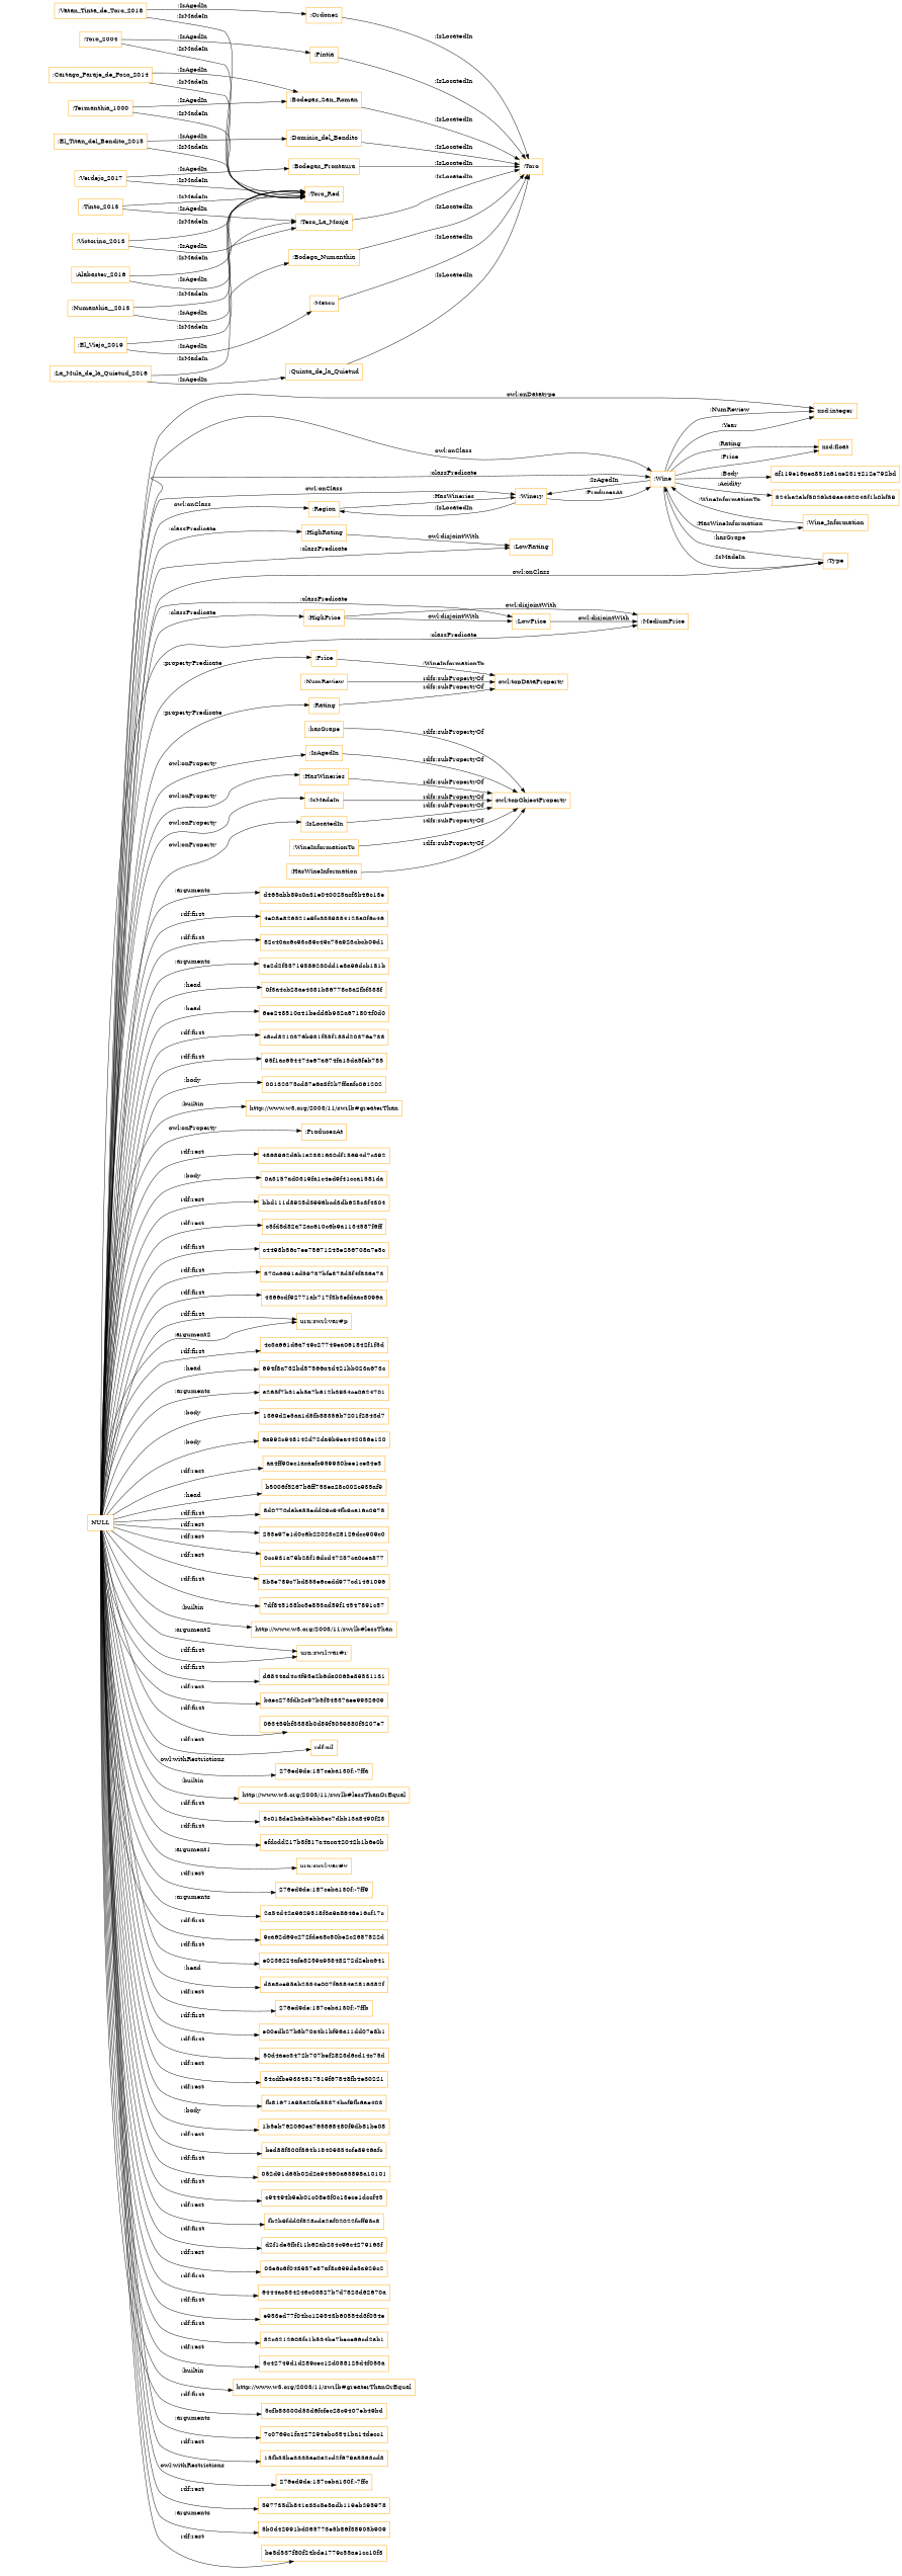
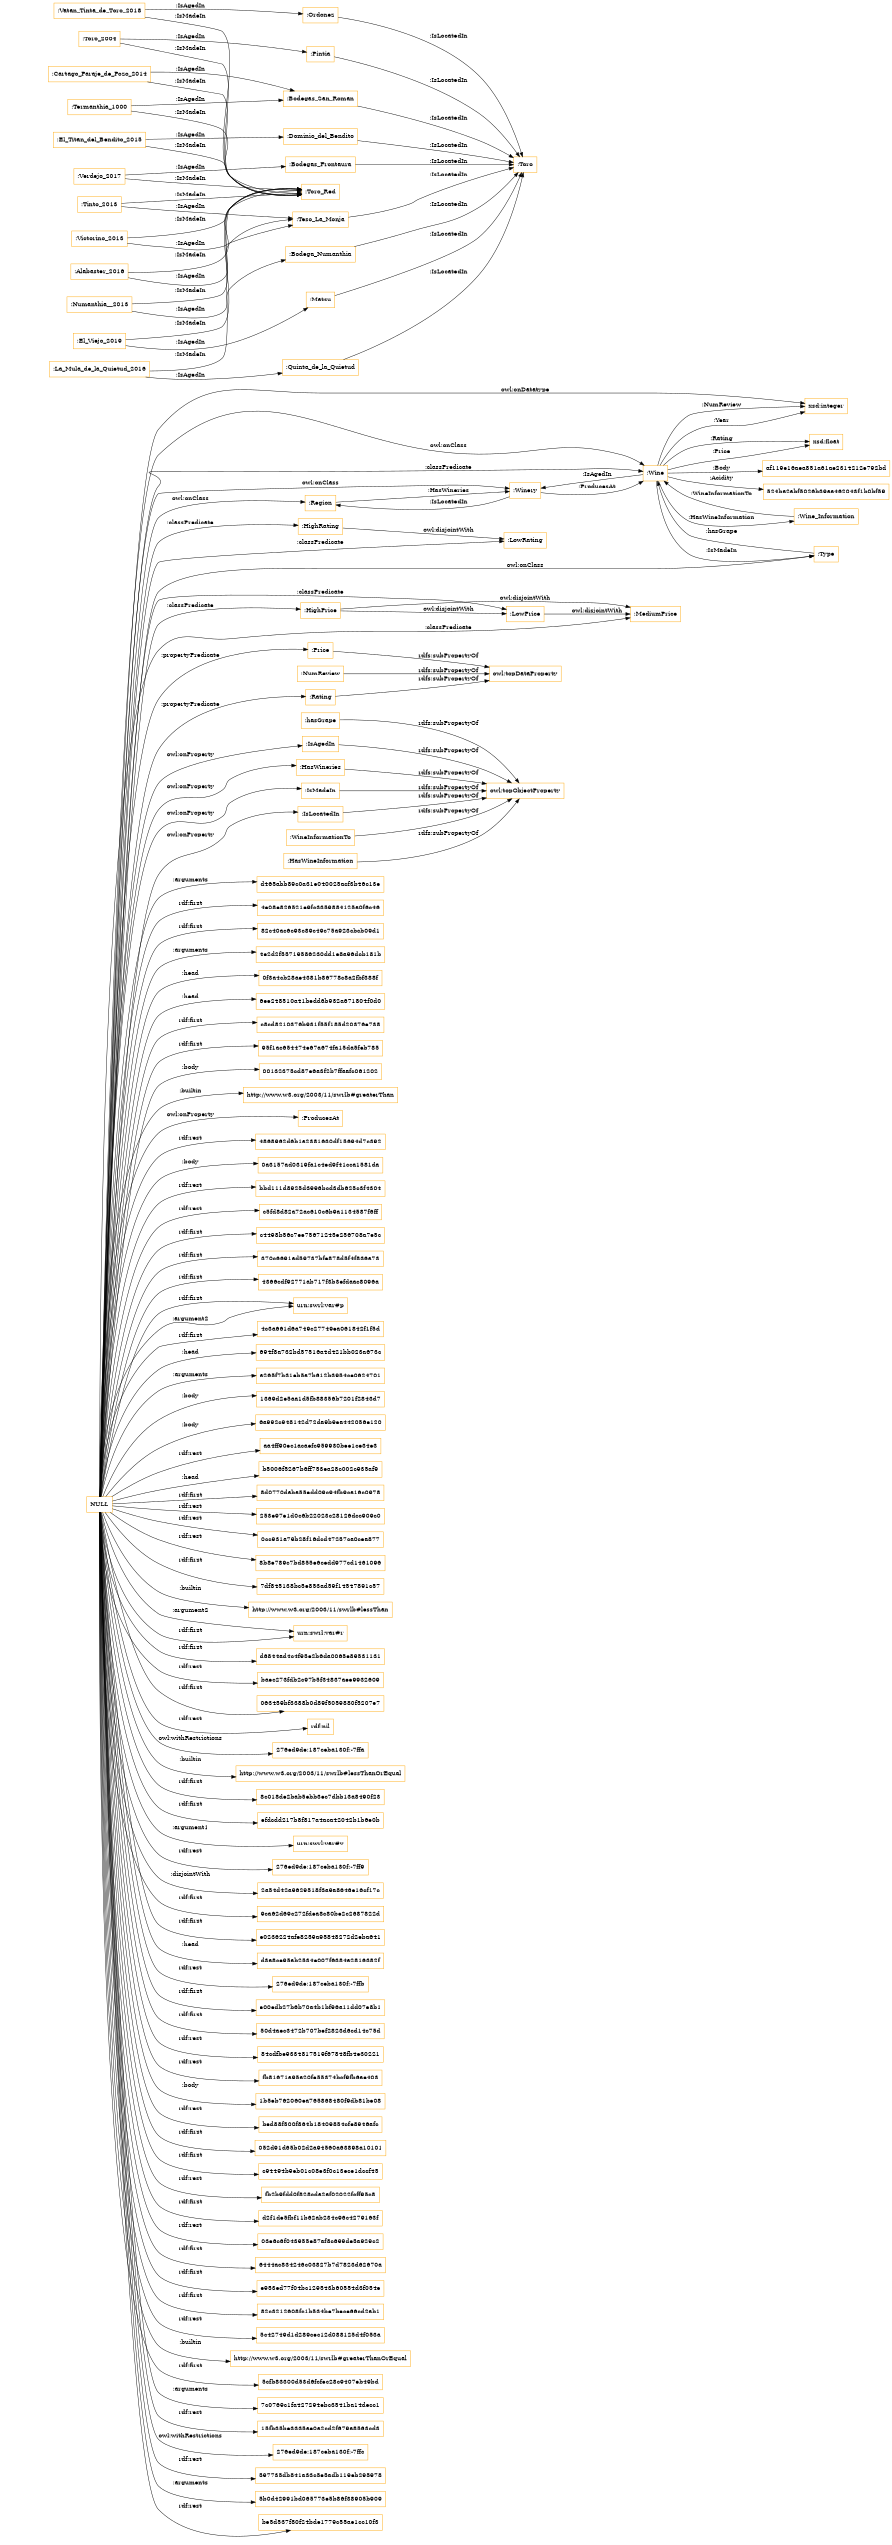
  digraph {
    rankdir=LR
    node [color=orange shape=rectangle]
    ":Region"
    ":Winery"
    ":Wine"
    ":HighRating"
    ":LowRating"
    ":Wine_Information"
    ":Type"
    "xsd:integer"
    "xsd:float"
    af119e16aea851a61ae2314212e792bd
    "524ba2abf5026b39aa462043f1b0bf59"
    ":LowPrice"
    ":MediumPrice"
    ":HighPrice"
    ":Vatan_Tinta_de_Toro_2018"
    ":Ordonez"
    ":Toro_Red"
    ":Toro"
    ":HasWineInformation"
    "owl:topObjectProperty"
    ":Toro_2004"
    ":Pintia"
    ":Bodegas_San_Roman"
    ":El_Titan_del_Bendito_2015"
    ":Dominio_del_Bendito"
    ":hasGrape"
    ":Bodegas_Frontaura"
    ":Teso_La_Monja"
    ":Tinto_2013"
    ":Bodega_Numanthia"
    ":Price"
    "owl:topDataProperty"
    ":NumReview"
    ":Matsu"
    ":Victorino_2013"
    ":Cartago_Paraje_de_Pozo_2014"
    ":IsAgedIn"
    NULL
    d465abb89c0a31e040025acf3b46c13e
    "4e08e826521e9fc3359884125a0f6c46"
    "82c40ac6c93c89c49c75a923cbcb09d1"
    "4e2d2f55719586230dd1e8a96dcb181b"
    "0f3a4cb28ae4381b86778c8a2fbf388f"
    "6ee248510a41bedd6b932a671804f0d0"
    c8cd8210376b931f55f185d20376e738
    "95f1ac654474e67a674fa15da5feb785"
    "00132375cd87e6a3f2b7ffaafc061202"
    "http://www.w3.org/2003/11/swrlb#greaterThan"
    ":ProducesAt"
    "4868962d6b1a2381630df15694d7c392"
    "0a3157ad0319fa1c4ed9f41cca1581da"
    bbd111d8925d3996bcd3db625c3f4304
    c5fd8d82a72ac610c6b9a1134587f6ff
    c4498b56c7ee75671245e256708a7e5c
    "370c6691ad59737bfe878d5f4f836a73"
    "4366cdf92771ab717f3b3efdaac8096a"
    "urn:swrl:var#p"
    "4c3a661d6a749c27749ea061842f1f5d"
    ":HasWineries"
-   "694f8a732bd57566a4d421bb023a673c"
+   "694f8a732bd57566a4d421bb023a673c" [label="694f8a732bd57516a4d421bb023a673c"]
    a265f7b31eb5a7b612b3954ce0624701
    "1369d2e5aa1d5fb88356b7201f2843d7"
    "6a992c948142d72da9b9ea442056e120"
    aa4ff90ec1acaefc959930bee1ce34e3
    b5006f5267b6ff753ea28c002c935af9
    "8d0770daba55edd09c94fb9ca16c0978"
    "253e97e1d0c6b22023c28126dcc909c0"
    "0cc931a79b28f16dcd47257ca0cea877"
    "8b8e789c7bd855e6cedd977cd1461096"
    "7df845138bc5e853ad59f14547891c57"
    "http://www.w3.org/2003/11/swrlb#lessThan"
    "urn:swrl:var#r"
    d6844ad4c4f95e2b6da0065e89531131
    baec273fdb2c97b5f34837aee9932609
    "063459bf3388b0d89f5059880f5207e7"
    "rdf:nil"
    "276ed9de:187ceba130f:-7ffa"
    "http://www.w3.org/2003/11/swrlb#lessThanOrEqual"
    "8c018de2bab5ebb3ec7dbb13a8490f23"
    n80 [label=efdcdd217b8f817a4aca42042b1b6e0b]
    "urn:swrl:var#v"
    "276ed9de:187ceba130f:-7ff9"
    "2a54d42a9629518f3a9a8646e16cf17c"
    "9ca62d69c272fdea8c80be2c2687822d"
    e0236224afe8259a95848272d2eba641
    d3a8ce95ab2534e007f6384a2816382f
    "276ed9de:187ceba130f:-7ffb"
    e00edb27b6b70a4b1bf96a11dd07e8b1
    "50d4aec3472b707bef2823d6cd14c75d"
    "84cdfbe9334817519f67848fb4e30221"
    fb81671a95a20fe55374bcf9fb6ae403
    "1b5eb762060ea765868480f9db81be08"
    bed88f500f864b18409854cfe8946afc
    "052d91d65b02d2a94560a63898a10101"
    c94494b9eb01c08e3f0c13ece1dccf45
    fb2b9fdd0f828cda2af02022fcff95c8
    d2f1de5fbf11b62ab234c96c4279163f
-   "03e6c6f043955e87af8c699de5a929c2" [label="03e6c6f043957e87af8c699de5a929c2"]
+   "03e6c6f043955e87af8c699de5a929c2"
    ":Rating"
    "6444ac834246c03827b7d7823d62670a"
    e953ed77f04bc129543b60554d3f054e
    ":IsMadeIn"
    "82c3212608fc1b534be7bece66cd2ab1"
    ":IsLocatedIn"
    "5c42749d1d289cec12d088125d4f053a"
    "http://www.w3.org/2003/11/swrlb#greaterThanOrEqual"
    "5cfb83300d53d6fcfec28c9407eb49bd"
    "7c0769c1fa427294ebc3541ba14decc1"
    "15fb35be3335ae0a2cd2f679a8563cd3"
    "276ed9de:187ceba130f:-7ffc"
    "597735db841a33c5e5adb119eb295978"
    "5b0d42991bd065773e5b86f38905b909"
    be5d537f80f24bde1779c55ae1cc10f3
    ":Quinta_de_la_Quietud"
    n115 [label=":Termanthia_1000"]
    ":La_Mula_de_la_Quietud_2016"
    ":Numanthia__2013"
    ":WineInformationTo"
    ":Verdejo_2017"
    ":Alabaster_2016"
    ":El_Viejo_2019"
    ":Region" -> ":Winery" [label=":HasWineries"]
    ":Winery" -> ":Region" [label=":IsLocatedIn"]
    ":Winery" -> ":Wine" [label=":ProducesAt"]
    ":Wine" -> ":Winery" [label=":IsAgedIn"]
    ":Wine" -> ":Wine_Information" [label=":HasWineInformation"]
    ":Wine" -> ":Type" [label=":IsMadeIn"]
    ":Wine" -> "xsd:integer" [label=":NumReview"]
    ":Wine" -> "xsd:integer" [label=":Year"]
    ":Wine" -> "xsd:float" [label=":Price"]
    ":Wine" -> "xsd:float" [label=":Rating"]
    ":Wine" -> af119e16aea851a61ae2314212e792bd [label=":Body"]
    ":Wine" -> "524ba2abf5026b39aa462043f1b0bf59" [label=":Acidity"]
    ":HighRating" -> ":LowRating" [label="owl:disjointWith"]
    ":Wine_Information" -> ":Wine" [label=":WineInformationTo"]
    ":Type" -> ":Wine" [label=":hasGrape"]
    ":LowPrice" -> ":MediumPrice" [label="owl:disjointWith"]
    ":HighPrice" -> ":LowPrice" [label="owl:disjointWith"]
    ":HighPrice" -> ":MediumPrice" [label="owl:disjointWith"]
    ":Vatan_Tinta_de_Toro_2018" -> ":Ordonez" [label=":IsAgedIn"]
    ":Vatan_Tinta_de_Toro_2018" -> ":Toro_Red" [label=":IsMadeIn"]
    ":Ordonez" -> ":Toro" [label=":IsLocatedIn"]
    ":HasWineInformation" -> "owl:topObjectProperty" [label="rdfs:subPropertyOf"]
    ":Toro_2004" -> ":Toro_Red" [label=":IsMadeIn"]
    ":Toro_2004" -> ":Pintia" [label=":IsAgedIn"]
    ":Pintia" -> ":Toro" [label=":IsLocatedIn"]
    ":Bodegas_San_Roman" -> ":Toro" [label=":IsLocatedIn"]
    ":El_Titan_del_Bendito_2015" -> ":Toro_Red" [label=":IsMadeIn"]
    ":El_Titan_del_Bendito_2015" -> ":Dominio_del_Bendito" [label=":IsAgedIn"]
    ":Dominio_del_Bendito" -> ":Toro" [label=":IsLocatedIn"]
    ":hasGrape" -> "owl:topObjectProperty" [label="rdfs:subPropertyOf"]
    ":Bodegas_Frontaura" -> ":Toro" [label=":IsLocatedIn"]
    ":Teso_La_Monja" -> ":Toro" [label=":IsLocatedIn"]
    ":Tinto_2013" -> ":Toro_Red" [label=":IsMadeIn"]
    ":Tinto_2013" -> ":Teso_La_Monja" [label=":IsAgedIn"]
    ":Bodega_Numanthia" -> ":Toro" [label=":IsLocatedIn"]
-   ":Price" -> "owl:topDataProperty" [label=":WineInformationTo"]
+   ":Price" -> "owl:topDataProperty" [label="rdfs:subPropertyOf"]
    ":NumReview" -> "owl:topDataProperty" [label="rdfs:subPropertyOf"]
    ":Matsu" -> ":Toro" [label=":IsLocatedIn"]
    ":Victorino_2013" -> ":Toro_Red" [label=":IsMadeIn"]
    ":Victorino_2013" -> ":Teso_La_Monja" [label=":IsAgedIn"]
    ":Cartago_Paraje_de_Pozo_2014" -> ":Toro_Red" [label=":IsMadeIn"]
    ":Cartago_Paraje_de_Pozo_2014" -> ":Bodegas_San_Roman" [label=":IsAgedIn"]
    ":IsAgedIn" -> "owl:topObjectProperty" [label="rdfs:subPropertyOf"]
    NULL -> ":Region" [label="owl:onClass"]
    NULL -> ":Winery" [label="owl:onClass"]
    NULL -> ":Wine" [label="owl:onClass"]
    NULL -> ":Wine" [label=":classPredicate"]
    NULL -> ":HighRating" [label=":classPredicate"]
    NULL -> ":LowRating" [label=":classPredicate"]
    NULL -> ":Type" [label="owl:onClass"]
    NULL -> "xsd:integer" [label="owl:onDatatype"]
    NULL -> ":LowPrice" [label=":classPredicate"]
    NULL -> ":MediumPrice" [label=":classPredicate"]
    NULL -> ":HighPrice" [label=":classPredicate"]
    NULL -> ":Price" [label=":propertyPredicate"]
    NULL -> ":IsAgedIn" [label="owl:onProperty"]
    NULL -> d465abb89c0a31e040025acf3b46c13e [label=":arguments"]
    NULL -> "4e08e826521e9fc3359884125a0f6c46" [label="rdf:first"]
    NULL -> "82c40ac6c93c89c49c75a923cbcb09d1" [label="rdf:first"]
    NULL -> "4e2d2f55719586230dd1e8a96dcb181b" [label=":arguments"]
    NULL -> "0f3a4cb28ae4381b86778c8a2fbf388f" [label=":head"]
    NULL -> "6ee248510a41bedd6b932a671804f0d0" [label=":head"]
    NULL -> c8cd8210376b931f55f185d20376e738 [label="rdf:first"]
    NULL -> "95f1ac654474e67a674fa15da5feb785" [label="rdf:first"]
    NULL -> "00132375cd87e6a3f2b7ffaafc061202" [label=":body"]
    NULL -> "http://www.w3.org/2003/11/swrlb#greaterThan" [label=":builtin"]
    NULL -> ":ProducesAt" [label="owl:onProperty"]
    NULL -> "4868962d6b1a2381630df15694d7c392" [label="rdf:rest"]
    NULL -> "0a3157ad0319fa1c4ed9f41cca1581da" [label=":body"]
    NULL -> bbd111d8925d3996bcd3db625c3f4304 [label="rdf:rest"]
    NULL -> c5fd8d82a72ac610c6b9a1134587f6ff [label="rdf:rest"]
    NULL -> c4498b56c7ee75671245e256708a7e5c [label="rdf:first"]
    NULL -> "370c6691ad59737bfe878d5f4f836a73" [label="rdf:first"]
    NULL -> "4366cdf92771ab717f3b3efdaac8096a" [label="rdf:first"]
    NULL -> "urn:swrl:var#p" [label="rdf:first"]
    NULL -> "urn:swrl:var#p" [label=":argument2"]
    NULL -> "4c3a661d6a749c27749ea061842f1f5d" [label="rdf:first"]
    NULL -> ":HasWineries" [label="owl:onProperty"]
    NULL -> "694f8a732bd57566a4d421bb023a673c" [label=":head"]
    NULL -> a265f7b31eb5a7b612b3954ce0624701 [label=":arguments"]
    NULL -> "1369d2e5aa1d5fb88356b7201f2843d7" [label=":body"]
    NULL -> "6a992c948142d72da9b9ea442056e120" [label=":body"]
    NULL -> aa4ff90ec1acaefc959930bee1ce34e3 [label="rdf:rest"]
    NULL -> b5006f5267b6ff753ea28c002c935af9 [label=":head"]
    NULL -> "8d0770daba55edd09c94fb9ca16c0978" [label="rdf:first"]
    NULL -> "253e97e1d0c6b22023c28126dcc909c0" [label="rdf:rest"]
    NULL -> "0cc931a79b28f16dcd47257ca0cea877" [label="rdf:rest"]
    NULL -> "8b8e789c7bd855e6cedd977cd1461096" [label="rdf:rest"]
    NULL -> "7df845138bc5e853ad59f14547891c57" [label="rdf:first"]
    NULL -> "http://www.w3.org/2003/11/swrlb#lessThan" [label=":builtin"]
    NULL -> "urn:swrl:var#r" [label=":argument2"]
    NULL -> "urn:swrl:var#r" [label="rdf:first"]
    NULL -> d6844ad4c4f95e2b6da0065e89531131 [label="rdf:first"]
    NULL -> baec273fdb2c97b5f34837aee9932609 [label="rdf:rest"]
    NULL -> "063459bf3388b0d89f5059880f5207e7" [label="rdf:first"]
    NULL -> "rdf:nil" [label="rdf:rest"]
    NULL -> "276ed9de:187ceba130f:-7ffa" [label="owl:withRestrictions"]
    NULL -> "http://www.w3.org/2003/11/swrlb#lessThanOrEqual" [label=":builtin"]
    NULL -> "8c018de2bab5ebb3ec7dbb13a8490f23" [label="rdf:first"]
    NULL -> n80 [label="rdf:first"]
    NULL -> "urn:swrl:var#v" [label=":argument1"]
    NULL -> "276ed9de:187ceba130f:-7ff9" [label="rdf:rest"]
-   NULL -> "2a54d42a9629518f3a9a8646e16cf17c" [label=":arguments"]
+   NULL -> "2a54d42a9629518f3a9a8646e16cf17c" [label=":disjointWith"]
    NULL -> "9ca62d69c272fdea8c80be2c2687822d" [label="rdf:first"]
    NULL -> e0236224afe8259a95848272d2eba641 [label="rdf:first"]
    NULL -> d3a8ce95ab2534e007f6384a2816382f [label=":head"]
    NULL -> "276ed9de:187ceba130f:-7ffb" [label="rdf:rest"]
    NULL -> e00edb27b6b70a4b1bf96a11dd07e8b1 [label="rdf:first"]
    NULL -> "50d4aec3472b707bef2823d6cd14c75d" [label="rdf:first"]
    NULL -> "84cdfbe9334817519f67848fb4e30221" [label="rdf:rest"]
    NULL -> fb81671a95a20fe55374bcf9fb6ae403 [label="rdf:rest"]
    NULL -> "1b5eb762060ea765868480f9db81be08" [label=":body"]
    NULL -> bed88f500f864b18409854cfe8946afc [label="rdf:rest"]
    NULL -> "052d91d65b02d2a94560a63898a10101" [label="rdf:first"]
    NULL -> c94494b9eb01c08e3f0c13ece1dccf45 [label="rdf:first"]
    NULL -> fb2b9fdd0f828cda2af02022fcff95c8 [label="rdf:rest"]
    NULL -> d2f1de5fbf11b62ab234c96c4279163f [label="rdf:first"]
    NULL -> "03e6c6f043955e87af8c699de5a929c2" [label="rdf:rest"]
    NULL -> ":Rating" [label=":propertyPredicate"]
    NULL -> "6444ac834246c03827b7d7823d62670a" [label="rdf:first"]
    NULL -> e953ed77f04bc129543b60554d3f054e [label="rdf:first"]
    NULL -> ":IsMadeIn" [label="owl:onProperty"]
    NULL -> "82c3212608fc1b534be7bece66cd2ab1" [label="rdf:first"]
    NULL -> ":IsLocatedIn" [label="owl:onProperty"]
    NULL -> "5c42749d1d289cec12d088125d4f053a" [label="rdf:rest"]
    NULL -> "http://www.w3.org/2003/11/swrlb#greaterThanOrEqual" [label=":builtin"]
    NULL -> "5cfb83300d53d6fcfec28c9407eb49bd" [label="rdf:first"]
    NULL -> "7c0769c1fa427294ebc3541ba14decc1" [label=":arguments"]
    NULL -> "15fb35be3335ae0a2cd2f679a8563cd3" [label="rdf:rest"]
    NULL -> "276ed9de:187ceba130f:-7ffc" [label="owl:withRestrictions"]
    NULL -> "597735db841a33c5e5adb119eb295978" [label="rdf:rest"]
    NULL -> "5b0d42991bd065773e5b86f38905b909" [label=":arguments"]
    NULL -> be5d537f80f24bde1779c55ae1cc10f3 [label="rdf:rest"]
    ":HasWineries" -> "owl:topObjectProperty" [label="rdfs:subPropertyOf"]
    ":Rating" -> "owl:topDataProperty" [label="rdfs:subPropertyOf"]
    ":IsMadeIn" -> "owl:topObjectProperty" [label="rdfs:subPropertyOf"]
    ":IsLocatedIn" -> "owl:topObjectProperty" [label="rdfs:subPropertyOf"]
    ":Quinta_de_la_Quietud" -> ":Toro" [label=":IsLocatedIn"]
    n115 -> ":Toro_Red" [label=":IsMadeIn"]
    n115 -> ":Bodegas_San_Roman" [label=":IsAgedIn"]
    ":La_Mula_de_la_Quietud_2016" -> ":Toro_Red" [label=":IsMadeIn"]
    ":La_Mula_de_la_Quietud_2016" -> ":Quinta_de_la_Quietud" [label=":IsAgedIn"]
    ":Numanthia__2013" -> ":Toro_Red" [label=":IsMadeIn"]
    ":Numanthia__2013" -> ":Bodega_Numanthia" [label=":IsAgedIn"]
    ":WineInformationTo" -> "owl:topObjectProperty" [label="rdfs:subPropertyOf"]
    ":Verdejo_2017" -> ":Toro_Red" [label=":IsMadeIn"]
    ":Verdejo_2017" -> ":Bodegas_Frontaura" [label=":IsAgedIn"]
    ":Alabaster_2016" -> ":Toro_Red" [label=":IsMadeIn"]
    ":Alabaster_2016" -> ":Teso_La_Monja" [label=":IsAgedIn"]
    ":El_Viejo_2019" -> ":Toro_Red" [label=":IsMadeIn"]
    ":El_Viejo_2019" -> ":Matsu" [label=":IsAgedIn"]
  }
